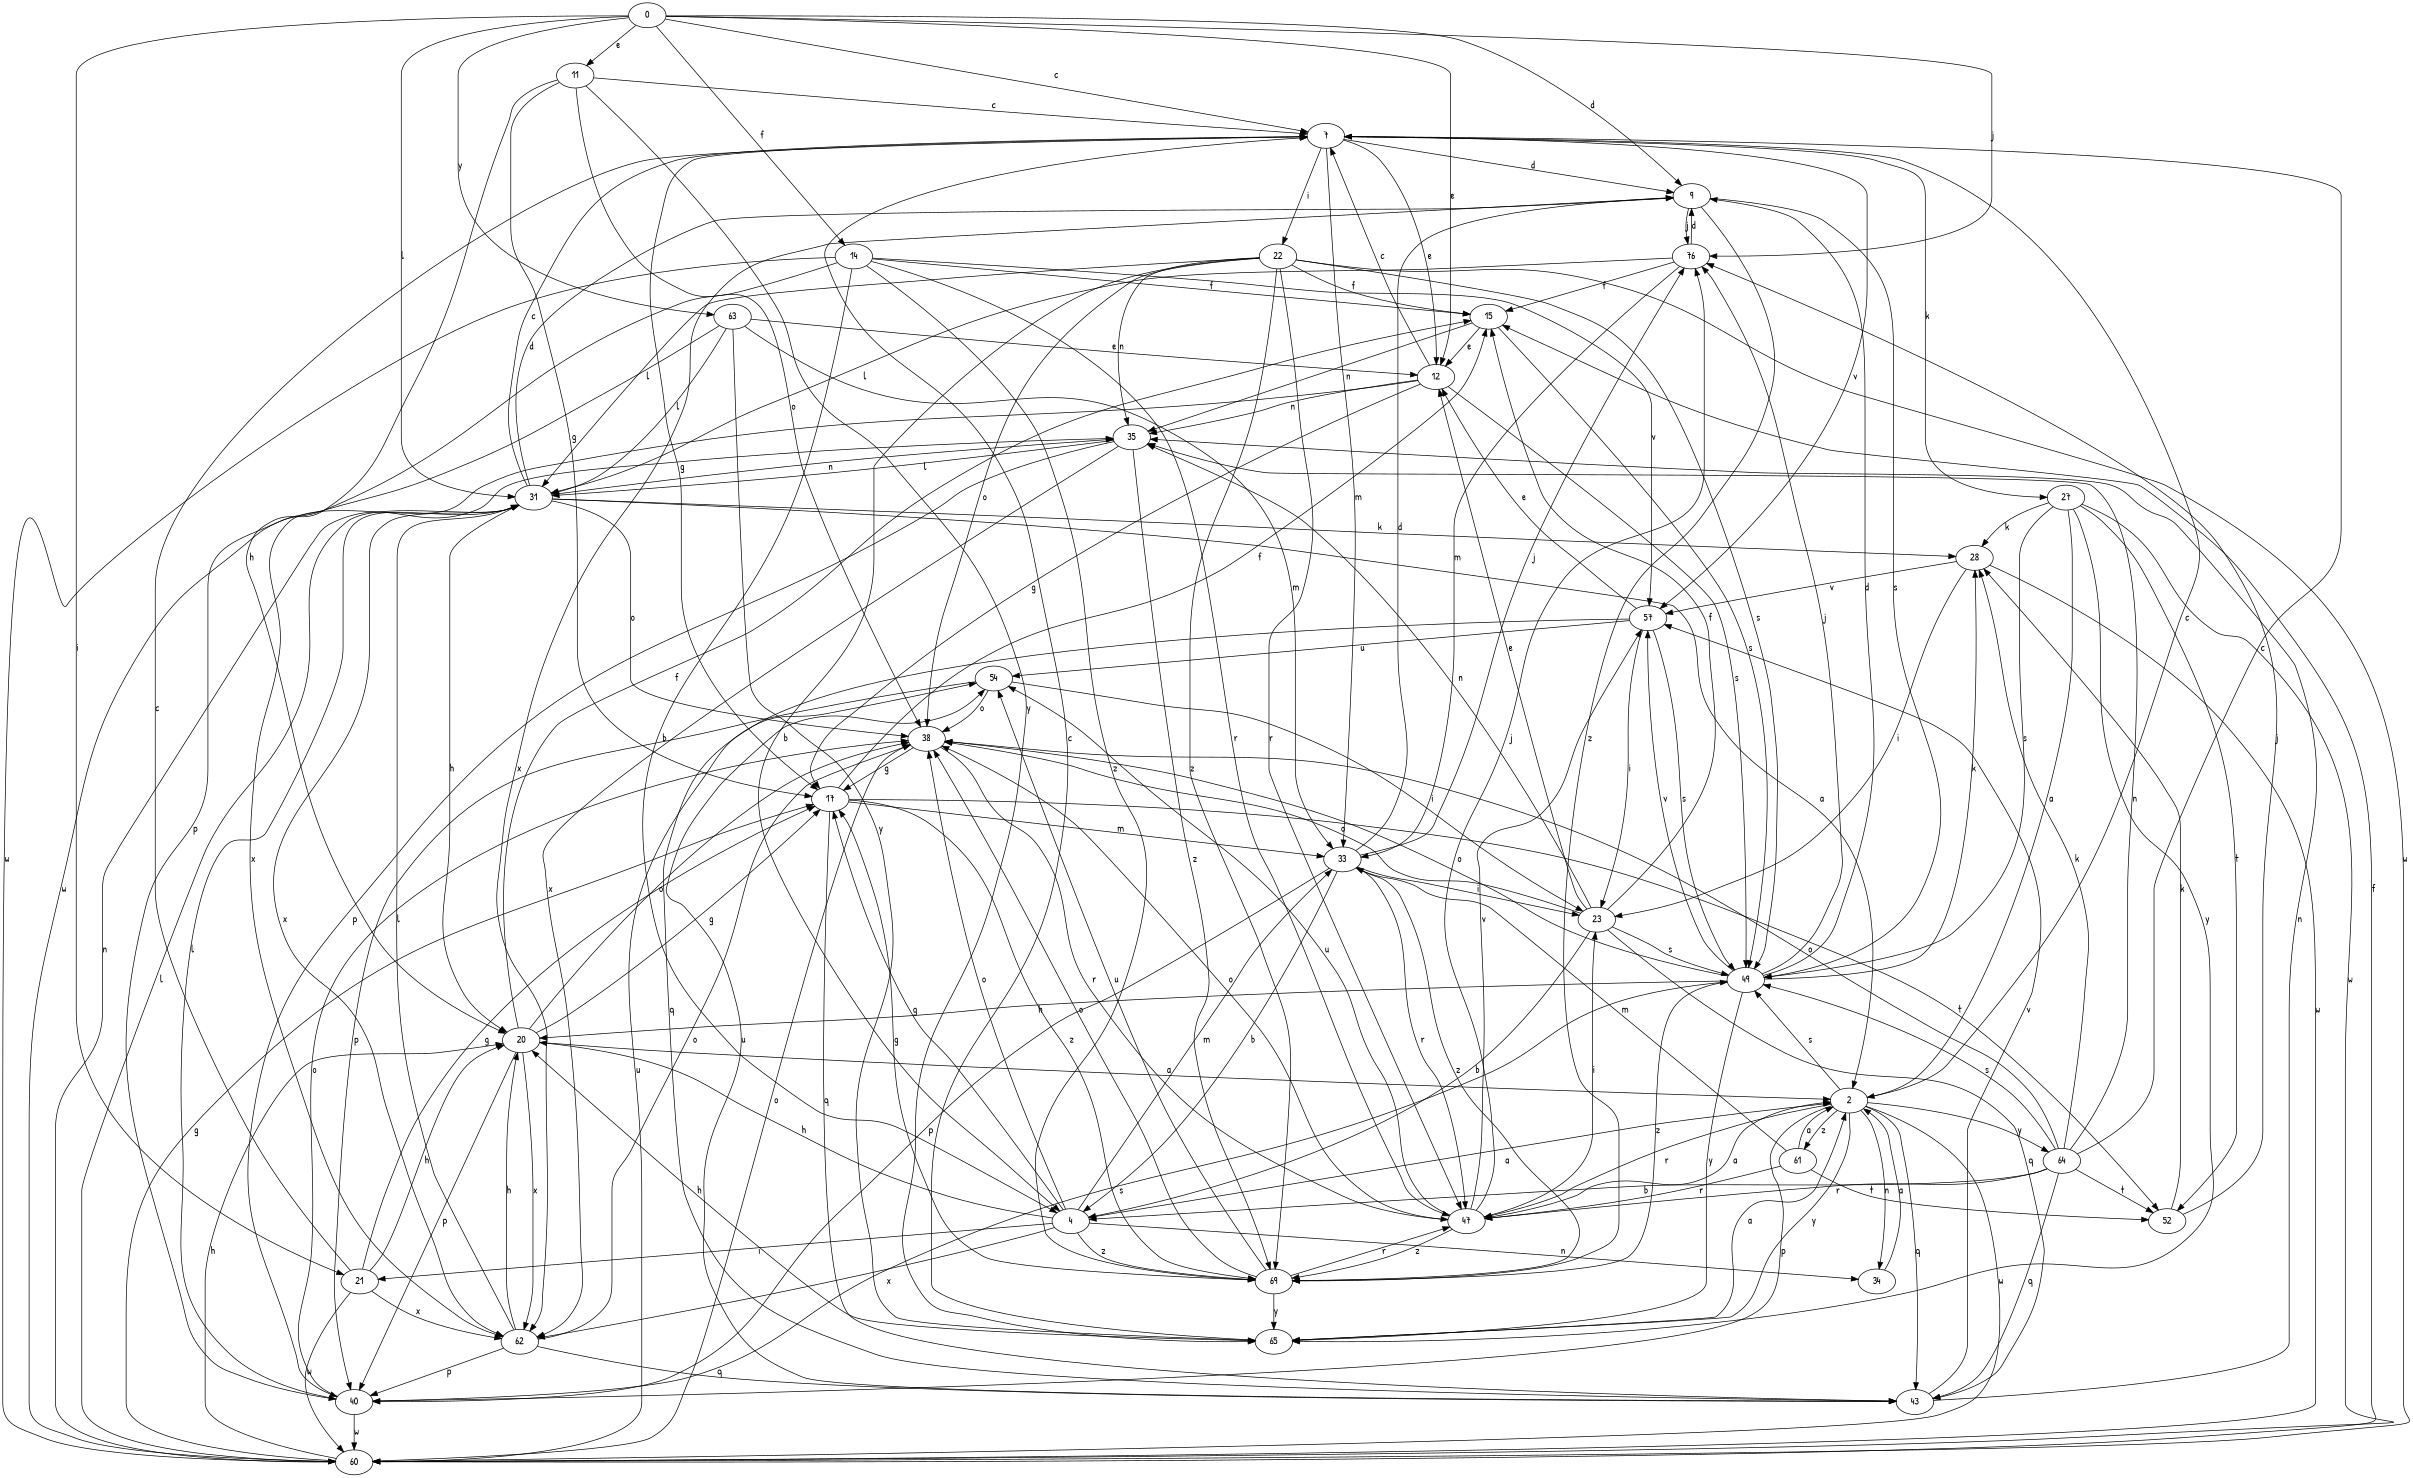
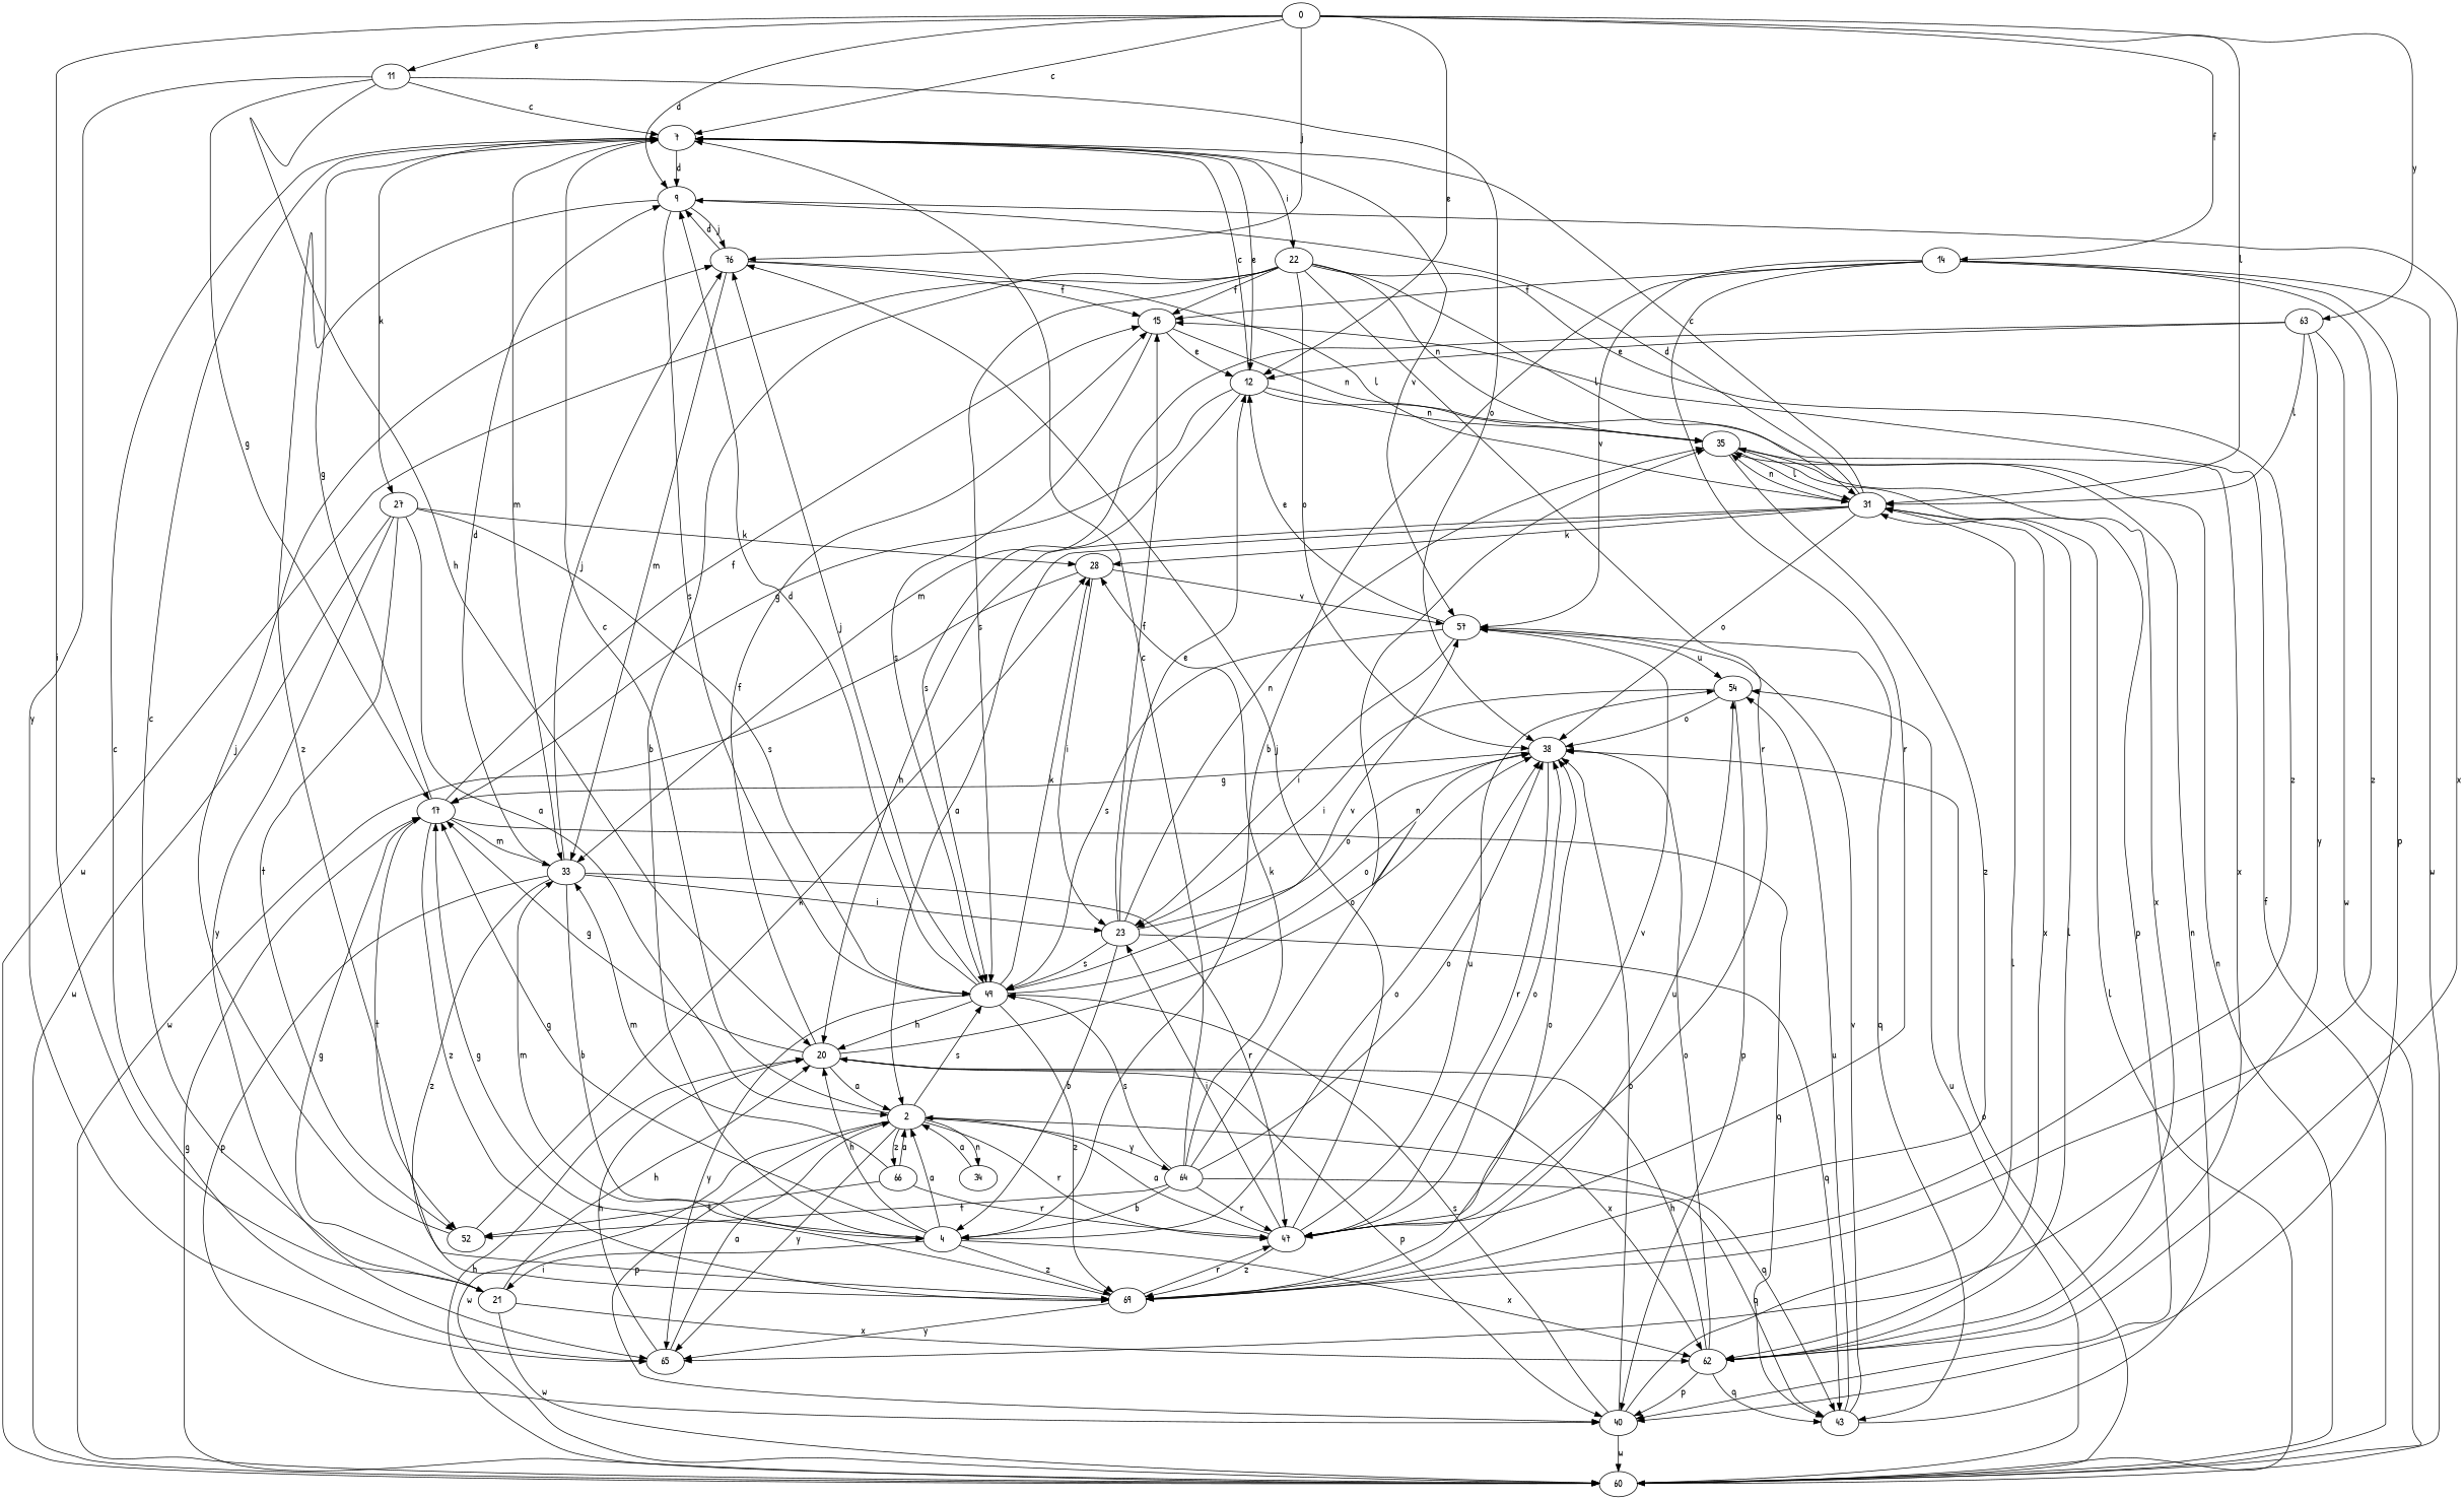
  strict digraph {
    fontname="Patrick Hand"
    node [fontname="Patrick Hand"]
    edge [fontname="Patrick Hand"]
    0
    7
    9
    11
    12
    14
    21
    n8 [label=76]
    31
    63
    33
    17
    22
    27
    57
    49
    69
    62
    65
    20
    38
    35
    40
    47
    60
    4
    15
    2
    28
    23
    34
    43
    64
-   66 [label=61]
+   66
    54
    52
    0 -> 7 [label=c]
    0 -> 9 [label=d]
    0 -> 11 [label=e]
    0 -> 12 [label=e]
    0 -> 14 [label=f]
    0 -> 21 [label=i]
    0 -> n8 [label=j]
    0 -> 31 [label=l]
    0 -> 63 [label=y]
    7 -> 9 [label=d]
    7 -> 12 [label=e]
    7 -> 33 [label=m]
-   7 -> 17 [label=g]
+   17 -> 7 [label=g]
    7 -> 22 [label=i]
    7 -> 27 [label=k]
    7 -> 57 [label=v]
    9 -> n8 [label=j]
    9 -> 49 [label=s]
    9 -> 69 [label=z]
    9 -> 62 [label=x]
    11 -> 7 [label=c]
    11 -> 17 [label=g]
    11 -> 65 [label=y]
    11 -> 20 [label=h]
    11 -> 38 [label=o]
    12 -> 7 [label=c]
    12 -> 17 [label=g]
    12 -> 49 [label=s]
    12 -> 62 [label=x]
    12 -> 35 [label=n]
    14 -> 57 [label=v]
    14 -> 69 [label=z]
    14 -> 40 [label=p]
    14 -> 47 [label=r]
    14 -> 60 [label=w]
    14 -> 4 [label=b]
    14 -> 15 [label=f]
    21 -> 7 [label=c]
    21 -> 17 [label=g]
    21 -> 62 [label=x]
    21 -> 20 [label=h]
    21 -> 60 [label=w]
    n8 -> 9 [label=d]
    n8 -> 31 [label=l]
    n8 -> 33 [label=m]
    n8 -> 15 [label=f]
    31 -> 7 [label=c]
    31 -> 9 [label=d]
    31 -> 62 [label=x]
    31 -> 20 [label=h]
    31 -> 38 [label=o]
    31 -> 35 [label=n]
    31 -> 2 [label=a]
    31 -> 28 [label=k]
    63 -> 12 [label=e]
    63 -> 31 [label=l]
    63 -> 33 [label=m]
    63 -> 65 [label=y]
    63 -> 60 [label=w]
    33 -> 9 [label=d]
    33 -> n8 [label=j]
    33 -> 69 [label=z]
    33 -> 40 [label=p]
    33 -> 47 [label=r]
    33 -> 4 [label=b]
    33 -> 23 [label=i]
    17 -> 33 [label=m]
    17 -> 69 [label=z]
    17 -> 15 [label=f]
    17 -> 43 [label=q]
    17 -> 52 [label=t]
    22 -> 31 [label=l]
    22 -> 49 [label=s]
    22 -> 69 [label=z]
    22 -> 38 [label=o]
    22 -> 35 [label=n]
    22 -> 47 [label=r]
    22 -> 60 [label=w]
    22 -> 4 [label=b]
    22 -> 15 [label=f]
    27 -> 49 [label=s]
    27 -> 65 [label=y]
    27 -> 60 [label=w]
    27 -> 2 [label=a]
    27 -> 28 [label=k]
    27 -> 52 [label=t]
    57 -> 12 [label=e]
    57 -> 49 [label=s]
    57 -> 23 [label=i]
    57 -> 43 [label=q]
    57 -> 54 [label=u]
    49 -> 9 [label=d]
    49 -> n8 [label=j]
    49 -> 57 [label=v]
    49 -> 69 [label=z]
    49 -> 65 [label=y]
    49 -> 20 [label=h]
    49 -> 38 [label=o]
    49 -> 28 [label=k]
    69 -> 17 [label=g]
    69 -> 65 [label=y]
    69 -> 38 [label=o]
    69 -> 47 [label=r]
    69 -> 54 [label=u]
    62 -> 31 [label=l]
    62 -> 20 [label=h]
    62 -> 38 [label=o]
    62 -> 40 [label=p]
    62 -> 43 [label=q]
    65 -> 7 [label=c]
    65 -> 20 [label=h]
    65 -> 2 [label=a]
    20 -> 17 [label=g]
    20 -> 62 [label=x]
    20 -> 38 [label=o]
    20 -> 40 [label=p]
    20 -> 15 [label=f]
    20 -> 2 [label=a]
    38 -> 17 [label=g]
    38 -> 47 [label=r]
    35 -> 31 [label=l]
    35 -> 69 [label=z]
    35 -> 62 [label=x]
    35 -> 40 [label=p]
    40 -> 31 [label=l]
    40 -> 49 [label=s]
    40 -> 38 [label=o]
    40 -> 60 [label=w]
    47 -> n8 [label=j]
    47 -> 57 [label=v]
    47 -> 69 [label=z]
    47 -> 38 [label=o]
    47 -> 2 [label=a]
    47 -> 23 [label=i]
    47 -> 54 [label=u]
    60 -> 31 [label=l]
    60 -> 17 [label=g]
    60 -> 20 [label=h]
    60 -> 38 [label=o]
    60 -> 35 [label=n]
    60 -> 15 [label=f]
    60 -> 54 [label=u]
    4 -> 21 [label=i]
    4 -> 33 [label=m]
    4 -> 17 [label=g]
    4 -> 69 [label=z]
    4 -> 62 [label=x]
    4 -> 20 [label=h]
    4 -> 38 [label=o]
    4 -> 2 [label=a]
-   4 -> 34 [label=n]
    15 -> 12 [label=e]
    15 -> 49 [label=s]
    15 -> 35 [label=n]
    2 -> 7 [label=c]
    2 -> 49 [label=s]
    2 -> 65 [label=y]
    2 -> 40 [label=p]
    2 -> 47 [label=r]
    2 -> 60 [label=w]
    2 -> 34 [label=n]
    2 -> 43 [label=q]
    2 -> 64 [label=y]
    2 -> 66 [label=z]
    28 -> 57 [label=v]
    28 -> 60 [label=w]
    28 -> 23 [label=i]
    23 -> 12 [label=e]
    23 -> 49 [label=s]
    23 -> 38 [label=o]
    23 -> 35 [label=n]
    23 -> 4 [label=b]
    23 -> 15 [label=f]
    23 -> 43 [label=q]
    34 -> 2 [label=a]
    43 -> 57 [label=v]
    43 -> 35 [label=n]
    43 -> 54 [label=u]
    64 -> 7 [label=c]
    64 -> 49 [label=s]
    64 -> 38 [label=o]
    64 -> 35 [label=n]
    64 -> 47 [label=r]
    64 -> 4 [label=b]
    64 -> 28 [label=k]
    64 -> 43 [label=q]
    64 -> 52 [label=t]
    66 -> 33 [label=m]
    66 -> 47 [label=r]
    66 -> 2 [label=a]
    66 -> 52 [label=t]
    54 -> 38 [label=o]
    54 -> 40 [label=p]
    54 -> 23 [label=i]
    52 -> n8 [label=j]
    52 -> 28 [label=k]
  }
